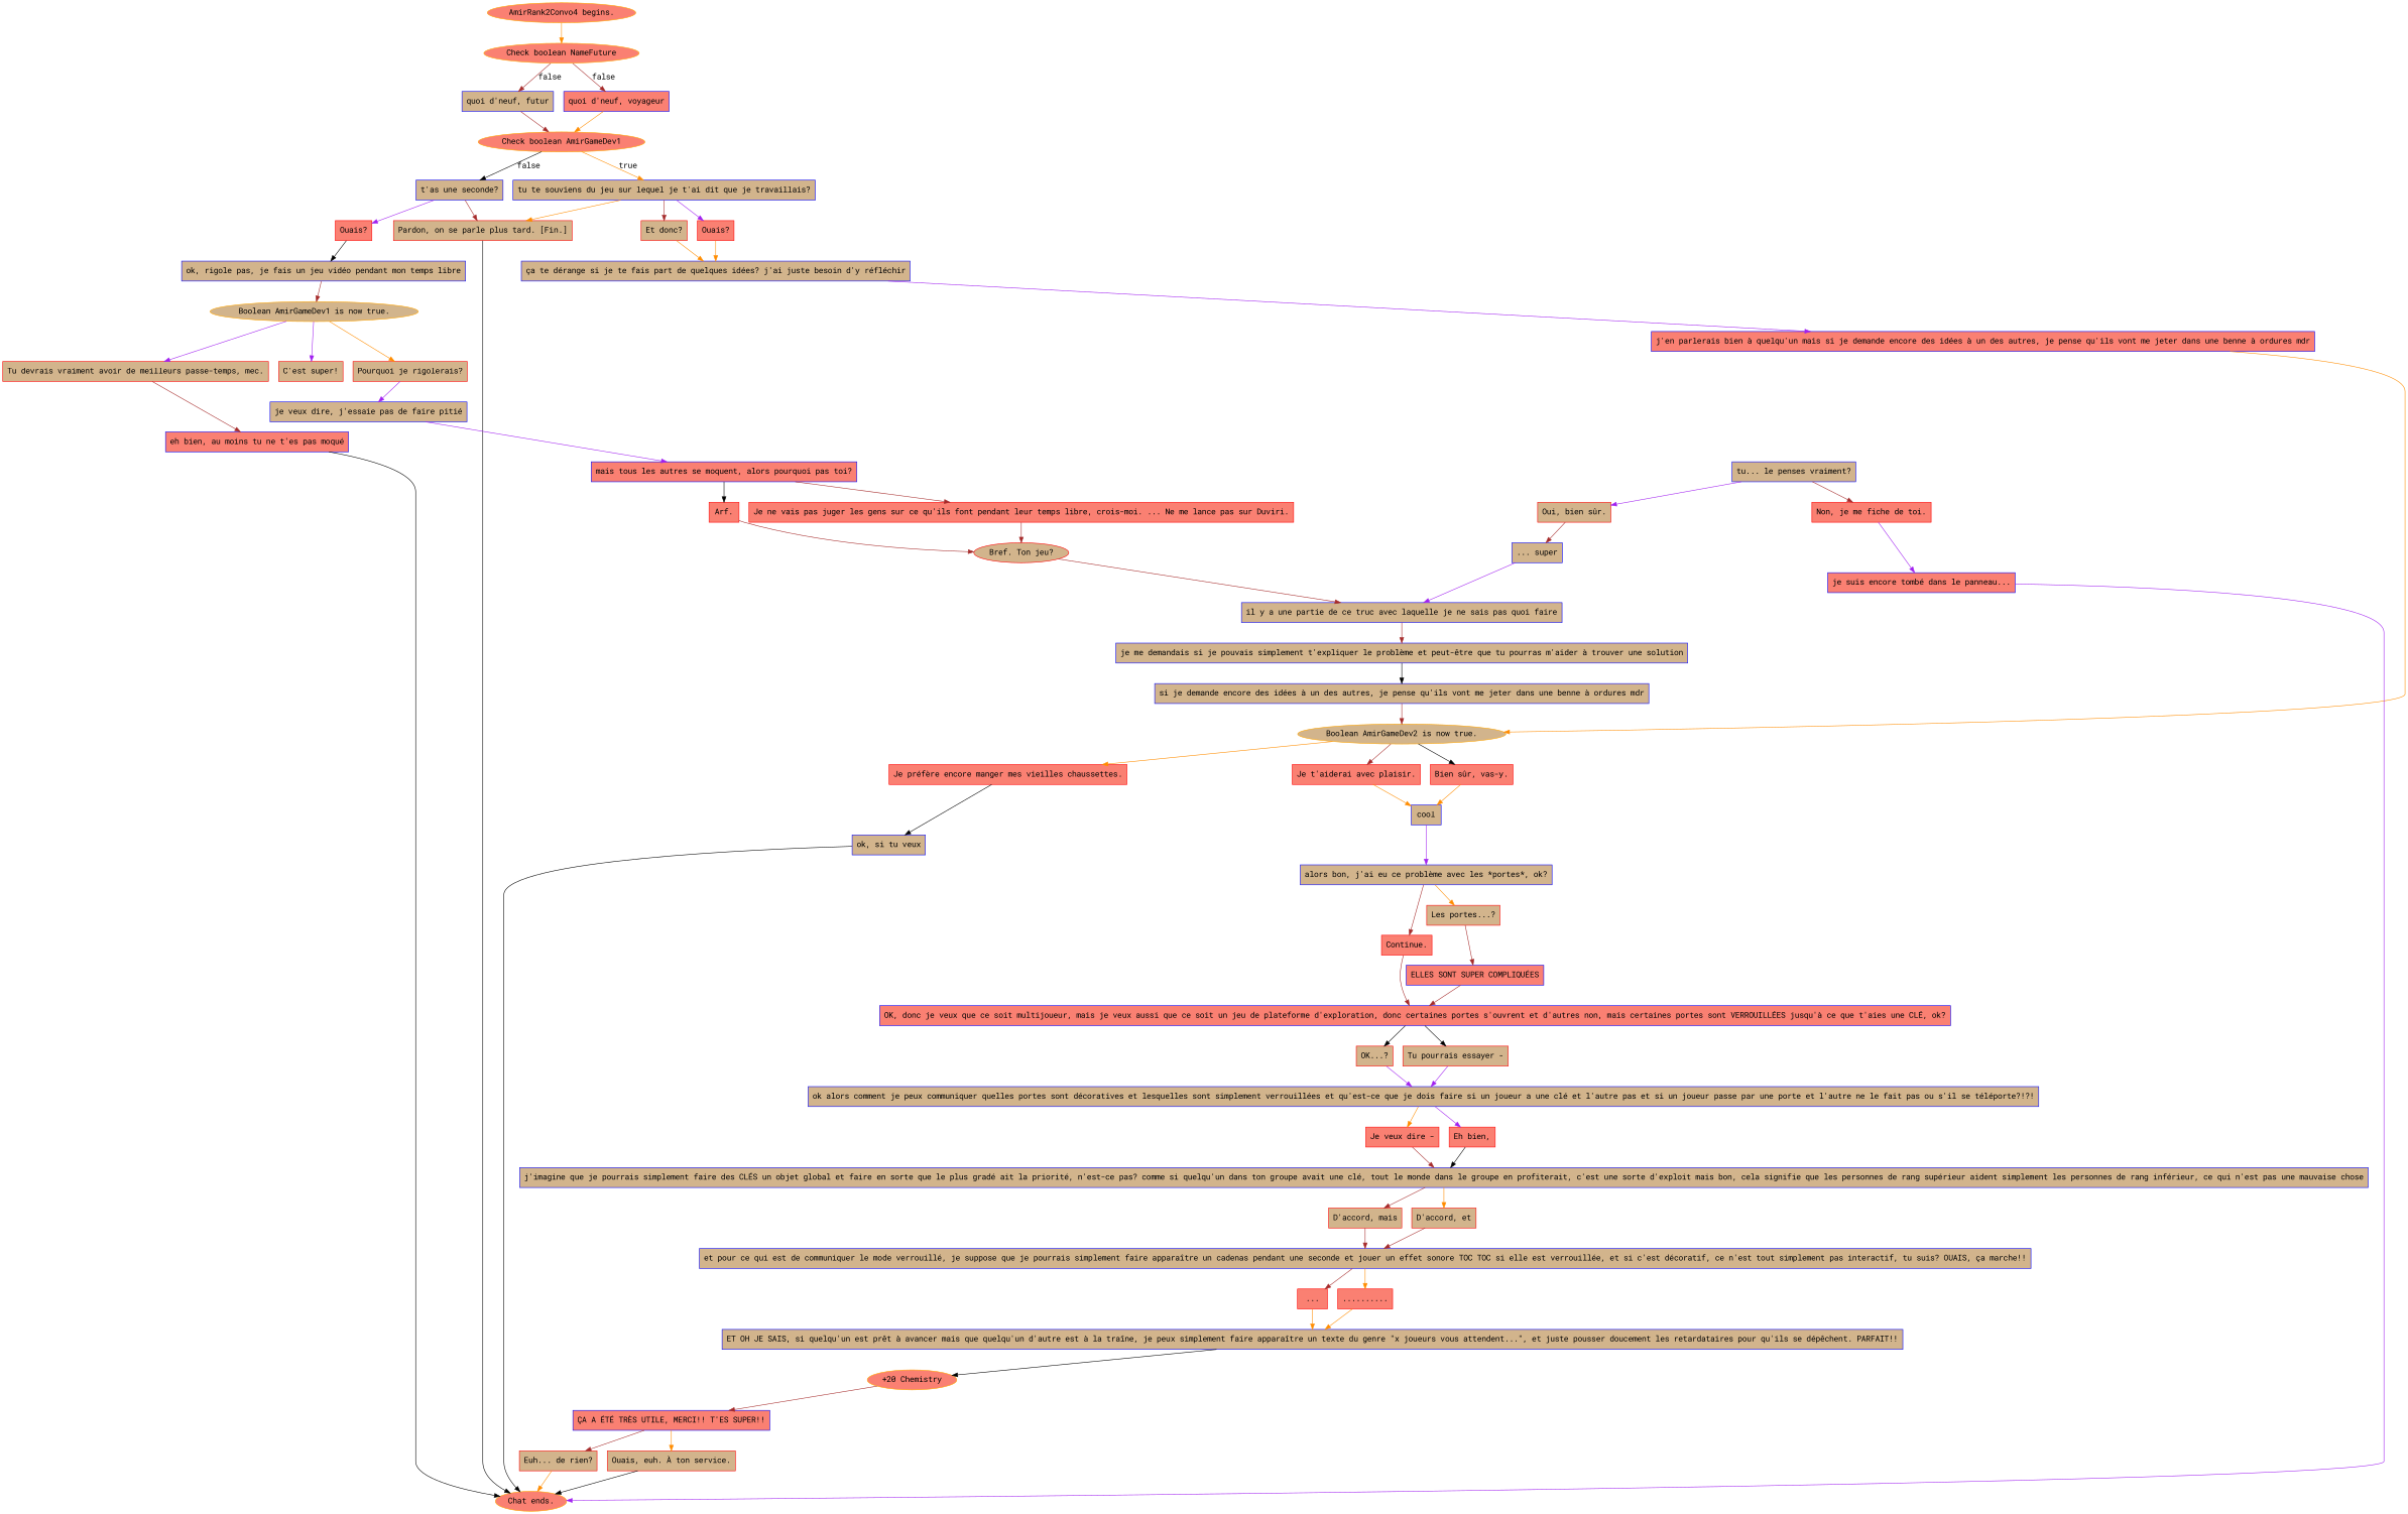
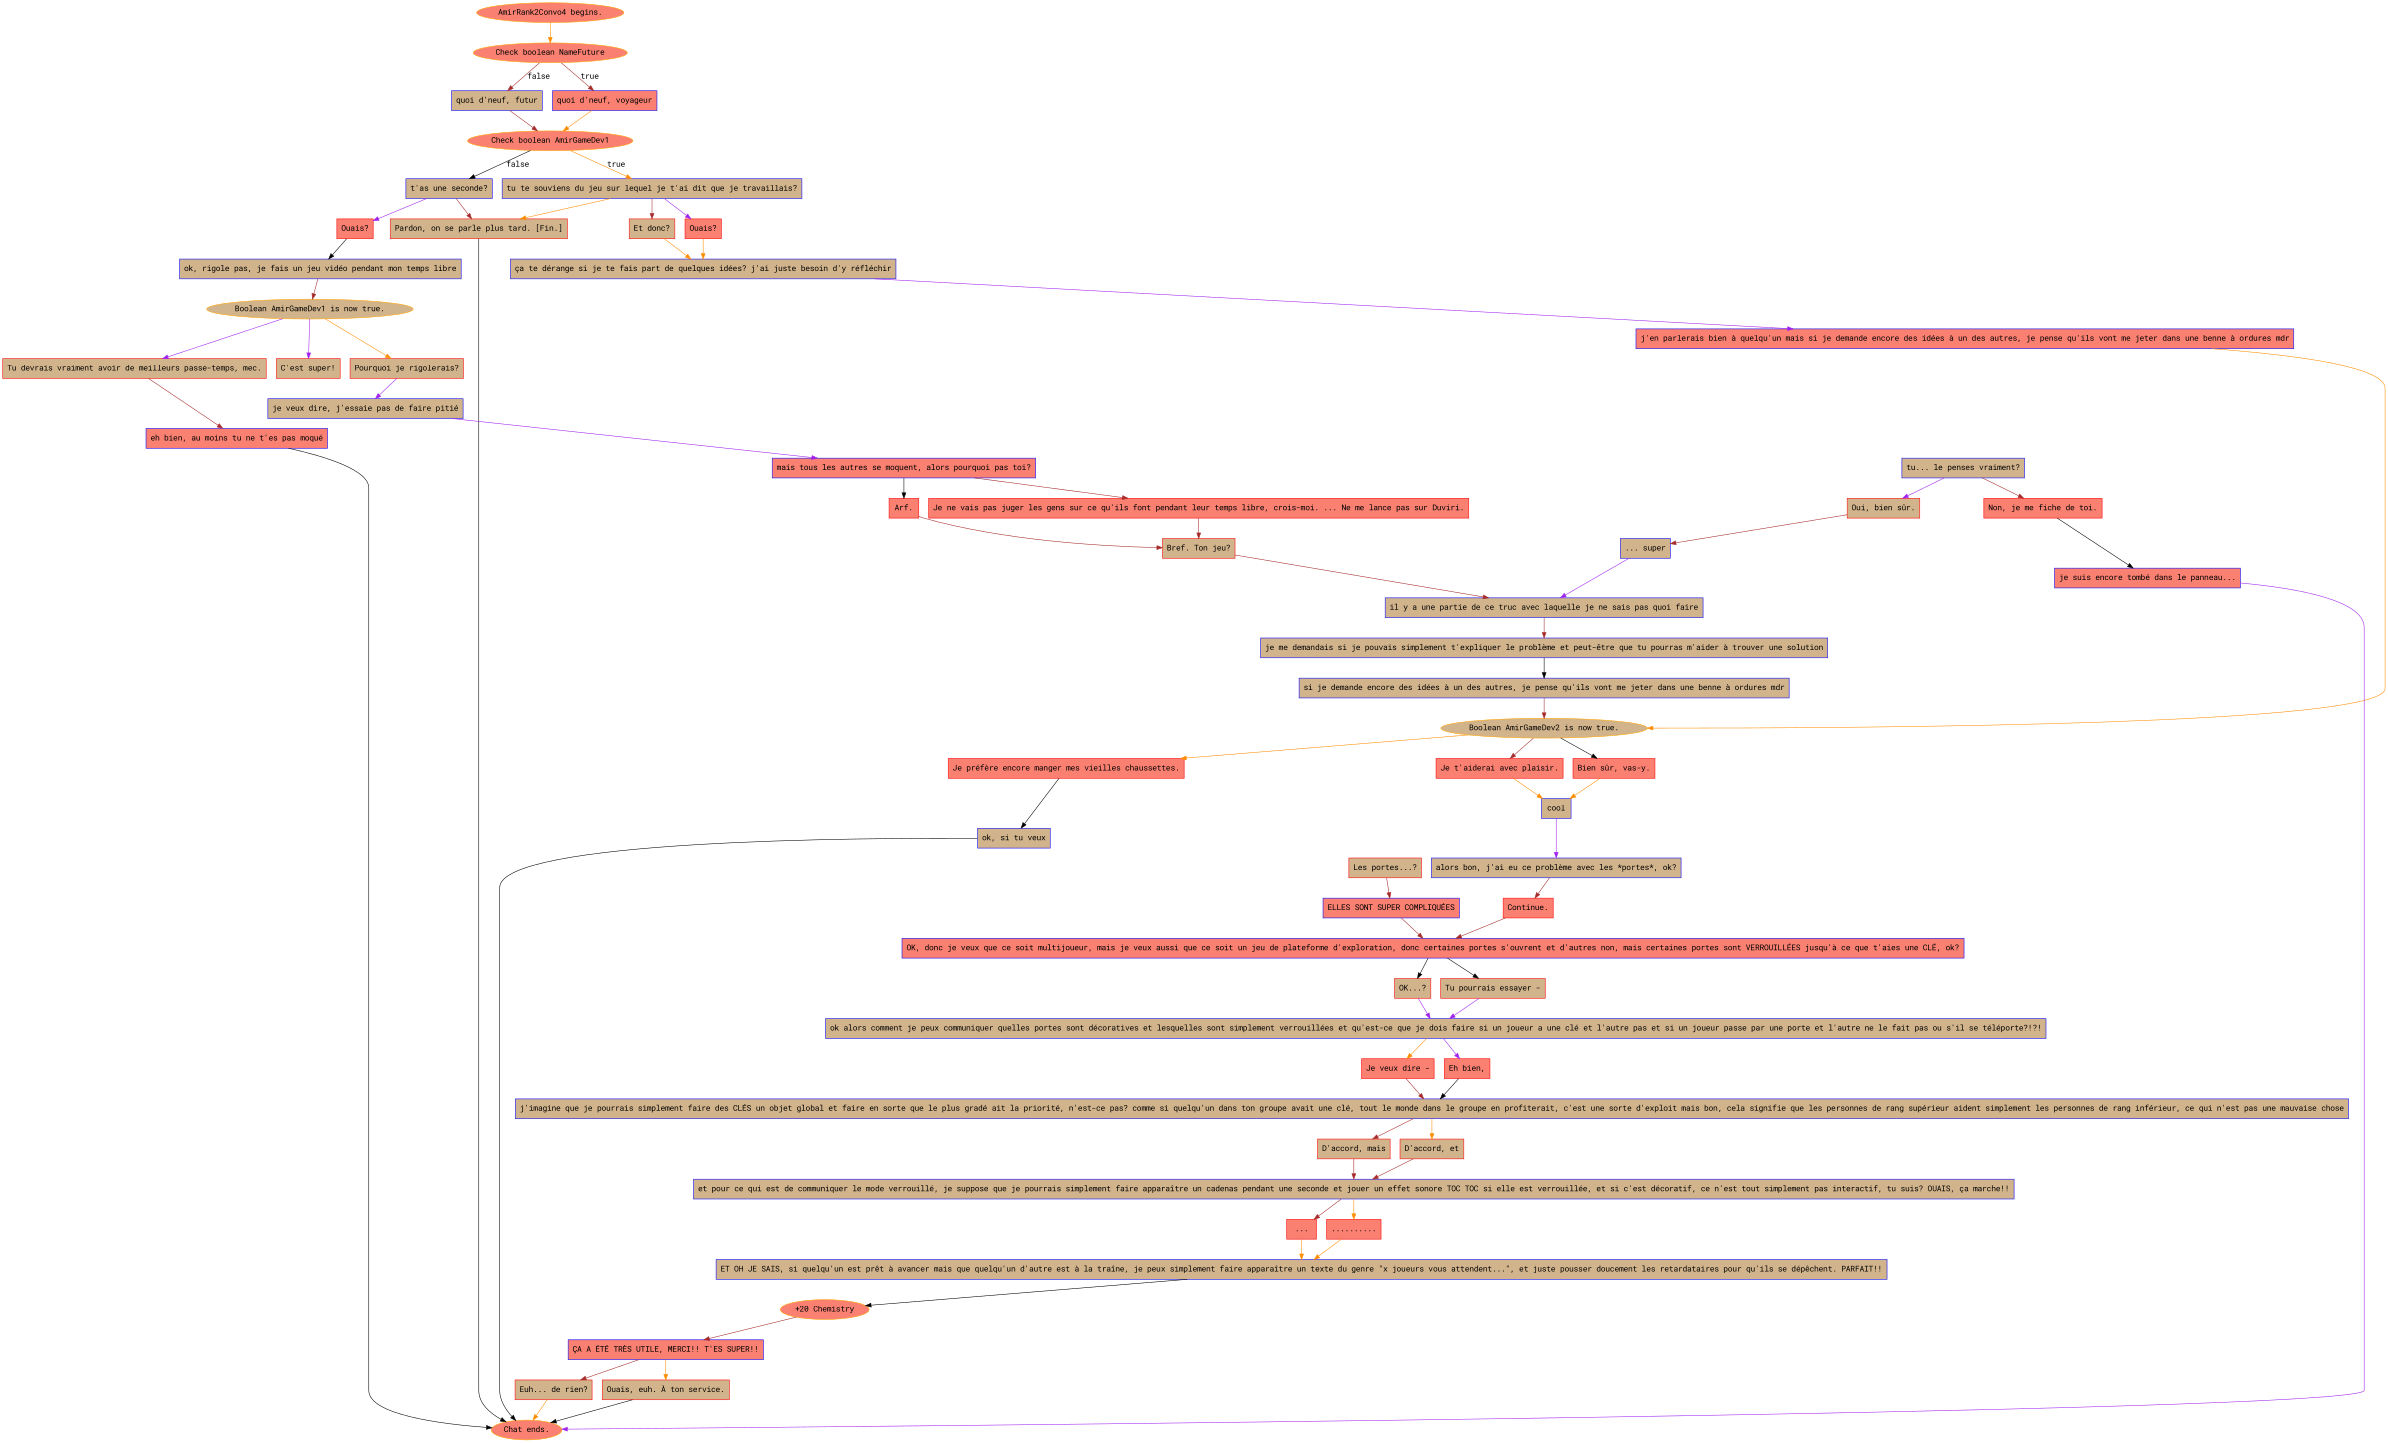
  digraph {
    fontname="Roboto Mono"
    node [color=red fillcolor=tan fontname="Roboto Mono" style=filled shape=box]
    edge [color=brown fontname="Roboto Mono"]
    "AmirRank2Convo4 begins." [color=orange fillcolor=salmon shape=""]
    n2 [color=orange fillcolor=salmon label="Check boolean NameFuture" shape=""]
    n3 [color=blue label="quoi d'neuf, futur"]
    n4 [color=blue fillcolor=salmon label="quoi d'neuf, voyageur"]
    n5 [color=orange fillcolor=salmon label="Check boolean AmirGameDev1" shape=""]
    n6 [color=blue label="tu te souviens du jeu sur lequel je t'ai dit que je travaillais?"]
    n7 [color=blue label="t'as une seconde?"]
    n8 [fillcolor=salmon label="Ouais?"]
    n9 [label="Et donc?"]
    n10 [label="Pardon, on se parle plus tard. [Fin.]"]
    n11 [fillcolor=salmon label="Ouais?"]
    n12 [color=blue label="ça te dérange si je te fais part de quelques idées? j'ai juste besoin d'y réfléchir"]
    "Chat ends." [color=orange fillcolor=salmon shape=""]
    n14 [color=blue label="ok, rigole pas, je fais un jeu vidéo pendant mon temps libre"]
    n15 [color=blue fillcolor=salmon label="j'en parlerais bien à quelqu'un mais si je demande encore des idées à un des autres, je pense qu'ils vont me jeter dans une benne à ordures mdr"]
    n16 [color=orange label="Boolean AmirGameDev1 is now true." shape=""]
    n17 [color=orange label="Boolean AmirGameDev2 is now true." shape=""]
    n18 [label="C'est super!"]
    n19 [label="Pourquoi je rigolerais?"]
    n20 [label="Tu devrais vraiment avoir de meilleurs passe-temps, mec."]
    n21 [fillcolor=salmon label="Je t'aiderai avec plaisir."]
    n22 [fillcolor=salmon label="Bien sûr, vas-y."]
    n23 [fillcolor=salmon label="Je préfère encore manger mes vieilles chaussettes."]
    n24 [color=blue label="je veux dire, j'essaie pas de faire pitié"]
    n25 [color=blue fillcolor=salmon label="eh bien, au moins tu ne t'es pas moqué"]
    n26 [color=blue label=cool]
    n27 [color=blue label="ok, si tu veux"]
    n28 [color=blue label="tu... le penses vraiment?"]
    n29 [label="Oui, bien sûr."]
    n30 [fillcolor=salmon label="Non, je me fiche de toi."]
    n31 [color=blue fillcolor=salmon label="mais tous les autres se moquent, alors pourquoi pas toi?"]
    n32 [color=blue label="alors bon, j'ai eu ce problème avec les *portes*, ok?"]
    n33 [color=blue label="... super"]
    n34 [color=blue fillcolor=salmon label="je suis encore tombé dans le panneau..."]
    n35 [fillcolor=salmon label="Je ne vais pas juger les gens sur ce qu'ils font pendant leur temps libre, crois-moi. ... Ne me lance pas sur Duviri."]
    n36 [fillcolor=salmon label="Arf."]
    n37 [fillcolor=salmon label="Continue."]
    n38 [label="Les portes...?"]
    n39 [color=blue label="il y a une partie de ce truc avec laquelle je ne sais pas quoi faire"]
-   n40 [label="Bref. Ton jeu?" shape=ellipse]
+   n40 [label="Bref. Ton jeu?"]
    n41 [color=blue fillcolor=salmon label="OK, donc je veux que ce soit multijoueur, mais je veux aussi que ce soit un jeu de plateforme d'exploration, donc certaines portes s'ouvrent et d'autres non, mais certaines portes sont VERROUILLÉES jusqu'à ce que t'aies une CLÉ, ok?"]
    n42 [color=blue fillcolor=salmon label="ELLES SONT SUPER COMPLIQUÉES"]
    n43 [color=blue label="je me demandais si je pouvais simplement t'expliquer le problème et peut-être que tu pourras m'aider à trouver une solution"]
    n44 [label="OK...?"]
    n45 [label="Tu pourrais essayer -"]
    n46 [color=blue label="si je demande encore des idées à un des autres, je pense qu'ils vont me jeter dans une benne à ordures mdr"]
    n47 [color=blue label="ok alors comment je peux communiquer quelles portes sont décoratives et lesquelles sont simplement verrouillées et qu'est-ce que je dois faire si un joueur a une clé et l'autre pas et si un joueur passe par une porte et l'autre ne le fait pas ou s'il se téléporte?!?!"]
    n48 [fillcolor=salmon label="Je veux dire -"]
    n49 [fillcolor=salmon label="Eh bien,"]
    n50 [color=blue label="j'imagine que je pourrais simplement faire des CLÉS un objet global et faire en sorte que le plus gradé ait la priorité, n'est-ce pas? comme si quelqu'un dans ton groupe avait une clé, tout le monde dans le groupe en profiterait, c'est une sorte d'exploit mais bon, cela signifie que les personnes de rang supérieur aident simplement les personnes de rang inférieur, ce qui n'est pas une mauvaise chose"]
    n51 [label="D'accord, mais"]
    n52 [label="D'accord, et"]
    n53 [color=blue label="et pour ce qui est de communiquer le mode verrouillé, je suppose que je pourrais simplement faire apparaître un cadenas pendant une seconde et jouer un effet sonore TOC TOC si elle est verrouillée, et si c'est décoratif, ce n'est tout simplement pas interactif, tu suis? OUAIS, ça marche!!"]
    n54 [fillcolor=salmon label="..."]
    n55 [fillcolor=salmon label=".........."]
    n56 [color=blue label="ET OH JE SAIS, si quelqu'un est prêt à avancer mais que quelqu'un d'autre est à la traîne, je peux simplement faire apparaître un texte du genre \"x joueurs vous attendent...\", et juste pousser doucement les retardataires pour qu'ils se dépêchent. PARFAIT!!"]
    n57 [color=orange fillcolor=salmon label="+20 Chemistry" shape=""]
    n58 [color=blue fillcolor=salmon label="ÇA A ÉTÉ TRÈS UTILE, MERCI!! T'ES SUPER!!"]
    n59 [label="Euh... de rien?"]
    n60 [label="Ouais, euh. À ton service."]
    "AmirRank2Convo4 begins." -> n2 [color=darkorange]
    n2 -> n3 [label=false]
-   n2 -> n4 [label=false]
+   n2 -> n4 [label=true]
    n3 -> n5
    n4 -> n5 [color=darkorange]
    n5 -> n6 [color=darkorange label=true]
    n5 -> n7 [color=black label=false]
    n6 -> n8 [color=purple]
    n6 -> n9
    n6 -> n10 [color=darkorange]
    n7 -> n10
    n7 -> n11 [color=purple]
    n8 -> n12 [color=darkorange]
    n9 -> n12 [color=darkorange]
    n10 -> "Chat ends." [color=black]
    n11 -> n14 [color=black]
    n12 -> n15 [color=purple]
    n14 -> n16
    n15 -> n17 [color=darkorange]
    n16 -> n18 [color=purple]
    n16 -> n19 [color=darkorange]
    n16 -> n20 [color=purple]
    n17 -> n21
    n17 -> n22 [color=black]
    n17 -> n23 [color=darkorange]
    n19 -> n24 [color=purple]
    n20 -> n25
    n21 -> n26 [color=darkorange]
    n22 -> n26 [color=darkorange]
    n23 -> n27 [color=black]
    n24 -> n31 [color=purple]
    n25 -> "Chat ends." [color=black]
    n26 -> n32 [color=purple]
    n27 -> "Chat ends." [color=black]
    n28 -> n29 [color=purple]
    n28 -> n30
    n29 -> n33
-   n30 -> n34 [color=purple]
+   n30 -> n34 [color=black]
    n31 -> n35
    n31 -> n36 [color=black]
    n32 -> n37
-   n32 -> n38 [color=darkorange]
    n33 -> n39 [color=purple]
    n34 -> "Chat ends." [color=purple]
    n35 -> n40
    n36 -> n40
    n37 -> n41
    n38 -> n42
    n39 -> n43
    n40 -> n39
    n41 -> n44 [color=black]
    n41 -> n45 [color=black]
    n42 -> n41
    n43 -> n46 [color=black]
    n44 -> n47 [color=purple]
    n45 -> n47 [color=purple]
    n46 -> n17
    n47 -> n48 [color=darkorange]
    n47 -> n49 [color=purple]
    n48 -> n50
    n49 -> n50 [color=black]
    n50 -> n51
    n50 -> n52 [color=darkorange]
    n51 -> n53
    n52 -> n53
    n53 -> n54
    n53 -> n55 [color=darkorange]
    n54 -> n56 [color=darkorange]
    n55 -> n56 [color=darkorange]
    n56 -> n57 [color=black]
    n57 -> n58
    n58 -> n59
    n58 -> n60 [color=darkorange]
    n59 -> "Chat ends." [color=darkorange]
    n60 -> "Chat ends." [color=black]
  }
